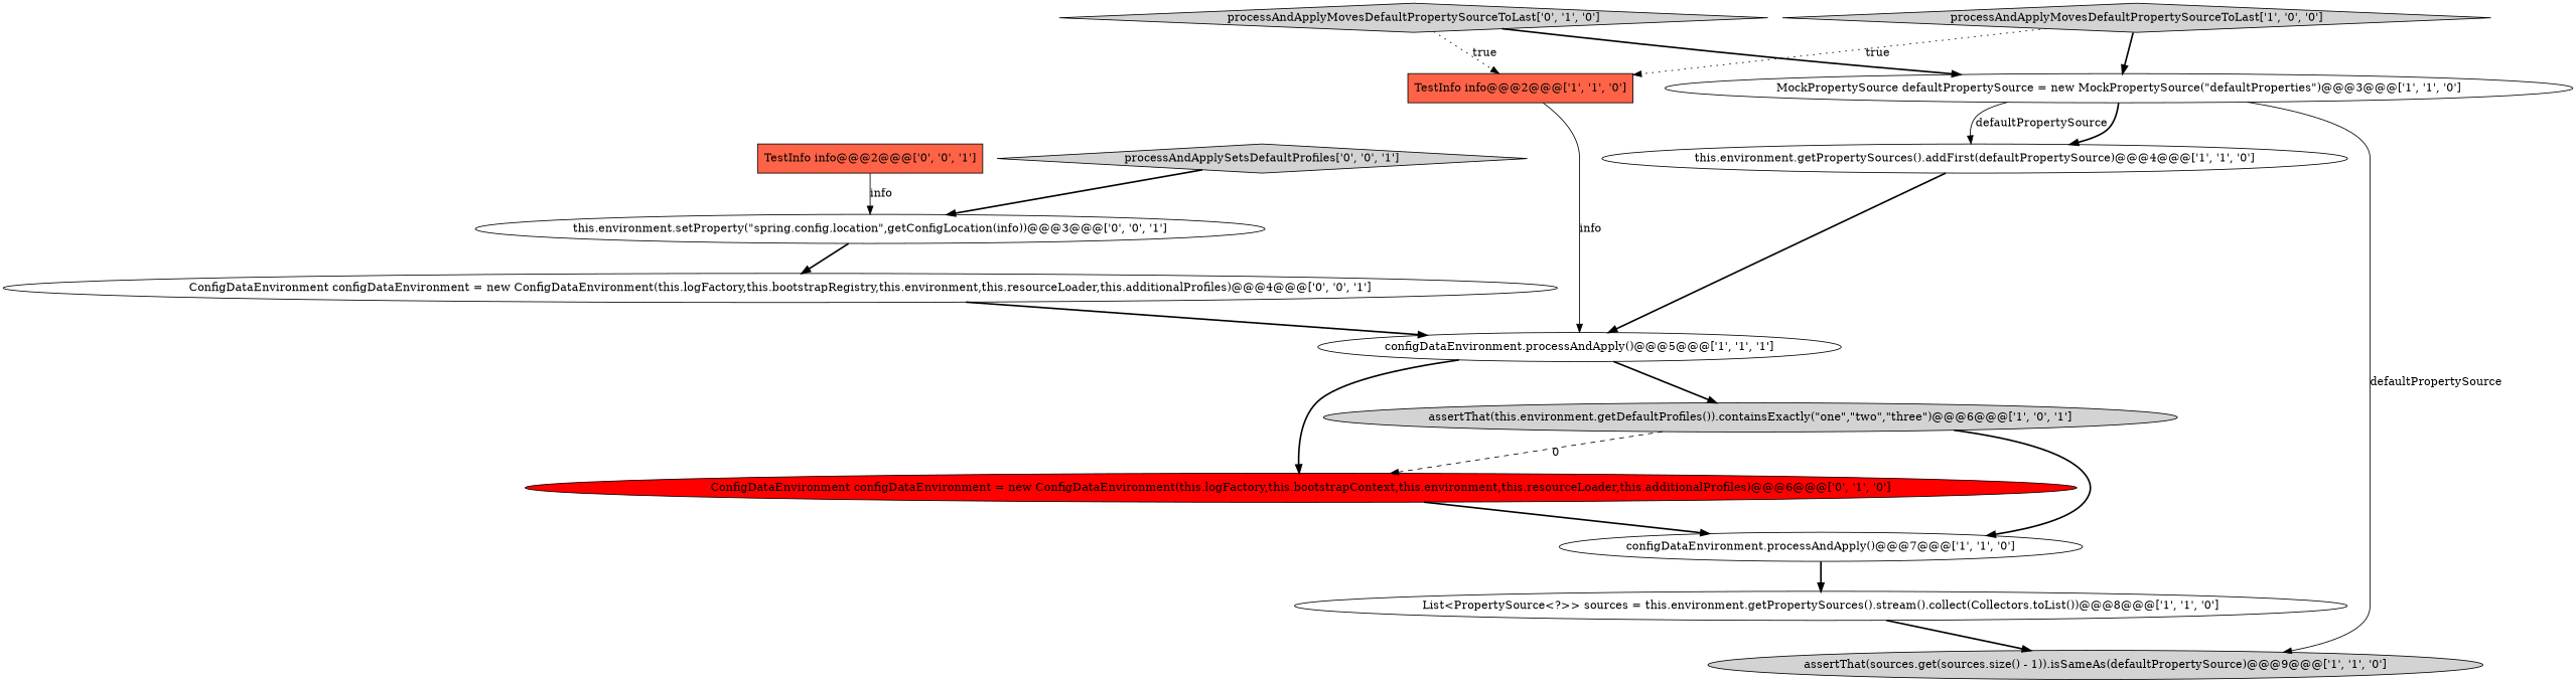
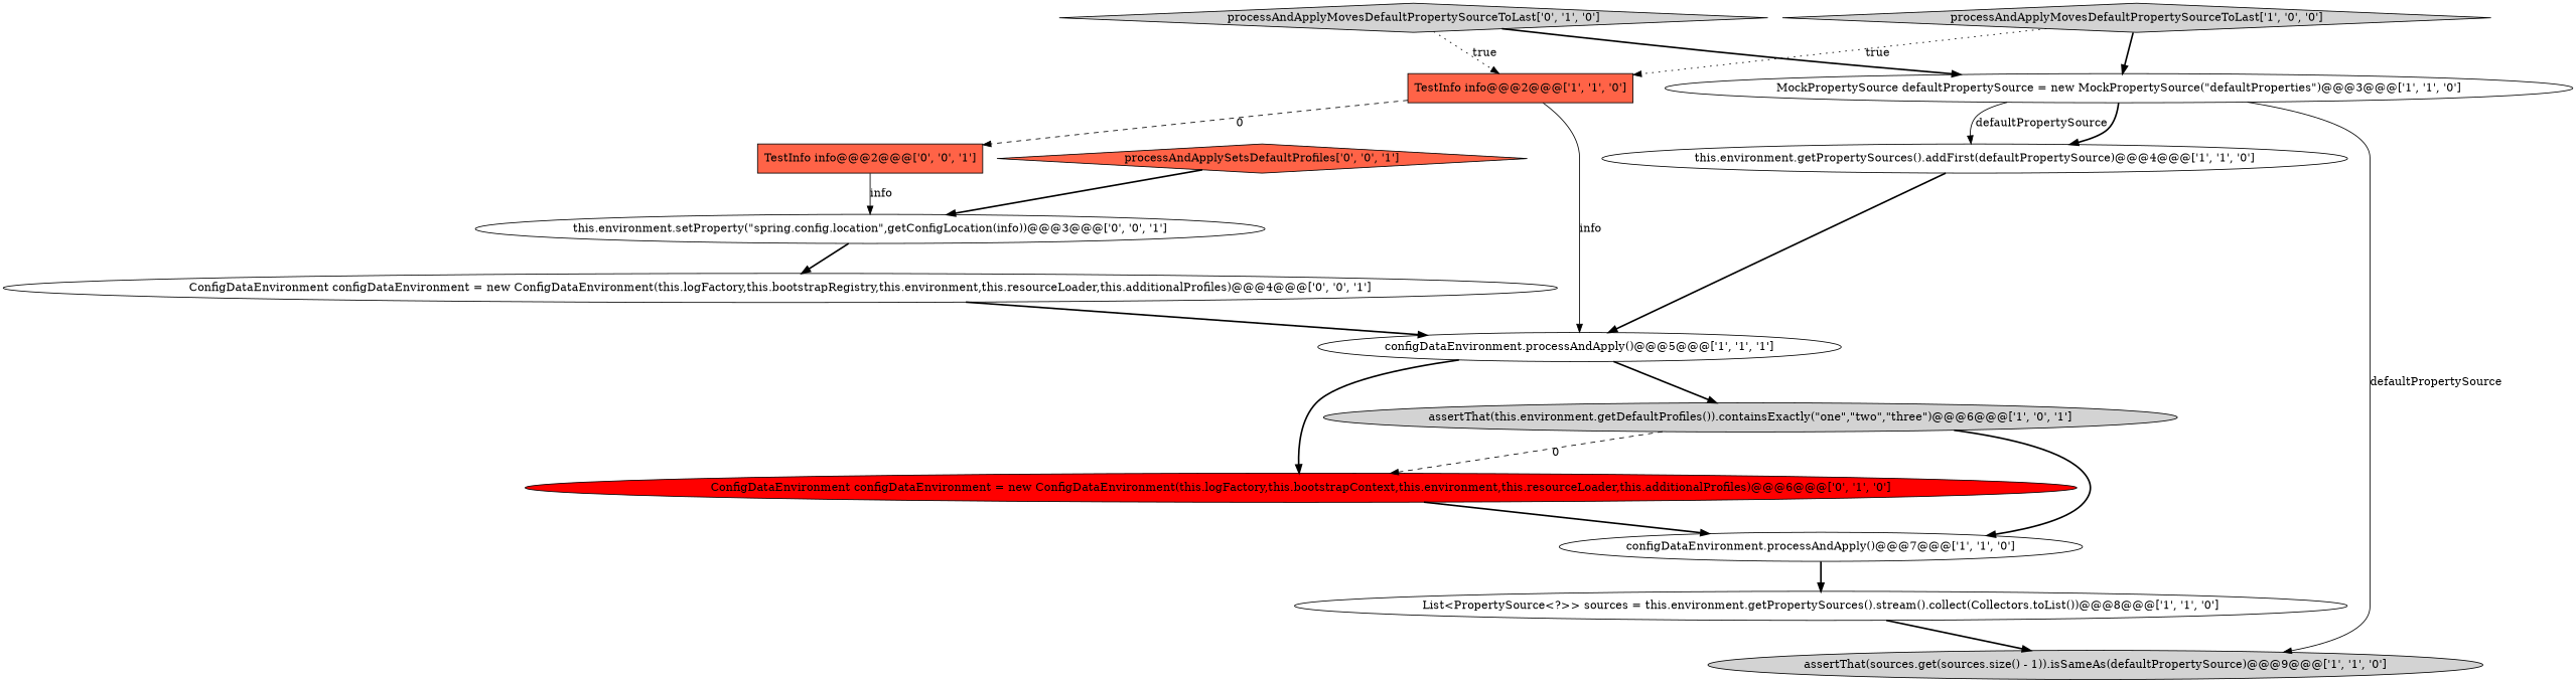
  digraph {
    node [fillcolor=white shape=ellipse style=filled]
    edge [style=bold]
    n1 [label="this.environment.setProperty(\"spring.config.location\",getConfigLocation(info))@@@3@@@['0', '0', '1']"]
    n2 [label="ConfigDataEnvironment configDataEnvironment = new ConfigDataEnvironment(this.logFactory,this.bootstrapRegistry,this.environment,this.resourceLoader,this.additionalProfiles)@@@4@@@['0', '0', '1']"]
    n3 [label="configDataEnvironment.processAndApply()@@@5@@@['1', '1', '1']"]
    n4 [label="List<PropertySource<?>> sources = this.environment.getPropertySources().stream().collect(Collectors.toList())@@@8@@@['1', '1', '0']"]
    n5 [fillcolor=lightgray label="assertThat(sources.get(sources.size() - 1)).isSameAs(defaultPropertySource)@@@9@@@['1', '1', '0']"]
    n6 [fillcolor=red label="ConfigDataEnvironment configDataEnvironment = new ConfigDataEnvironment(this.logFactory,this.bootstrapContext,this.environment,this.resourceLoader,this.additionalProfiles)@@@6@@@['0', '1', '0']"]
    n7 [label="configDataEnvironment.processAndApply()@@@7@@@['1', '1', '0']"]
    n8 [fillcolor=lightgray label="assertThat(this.environment.getDefaultProfiles()).containsExactly(\"one\",\"two\",\"three\")@@@6@@@['1', '0', '1']"]
    n9 [fillcolor=tomato label="TestInfo info@@@2@@@['1', '1', '0']" shape=box]
    n10 [fillcolor=tomato label="TestInfo info@@@2@@@['0', '0', '1']" shape=box]
    n11 [fillcolor=lightgray label="processAndApplyMovesDefaultPropertySourceToLast['0', '1', '0']" shape=diamond]
    n12 [label="MockPropertySource defaultPropertySource = new MockPropertySource(\"defaultProperties\")@@@3@@@['1', '1', '0']"]
    n13 [label="this.environment.getPropertySources().addFirst(defaultPropertySource)@@@4@@@['1', '1', '0']"]
-   n14 [fillcolor=lightgray label="processAndApplySetsDefaultProfiles['0', '0', '1']" shape=diamond]
+   n14 [fillcolor=tomato label="processAndApplySetsDefaultProfiles['0', '0', '1']" shape=diamond]
    n15 [fillcolor=lightgray label="processAndApplyMovesDefaultPropertySourceToLast['1', '0', '0']" shape=diamond]
    n1 -> n2
    n2 -> n3
    n3 -> n6
    n3 -> n8
    n4 -> n5
    n6 -> n7
    n7 -> n4
    n8 -> n6 [label=0 style=dashed]
    n8 -> n7
    n9 -> n3 [label=info style=solid]
+   n9 -> n10 [label=0 style=dashed]
    n10 -> n1 [label=info style=solid]
    n11 -> n9 [label=true style=dotted]
    n11 -> n12
    n12 -> n5 [label=defaultPropertySource style=solid]
    n12 -> n13 [label=defaultPropertySource style=solid]
    n12 -> n13
    n13 -> n3
    n14 -> n1
    n15 -> n9 [label=true style=dotted]
    n15 -> n12
  }
